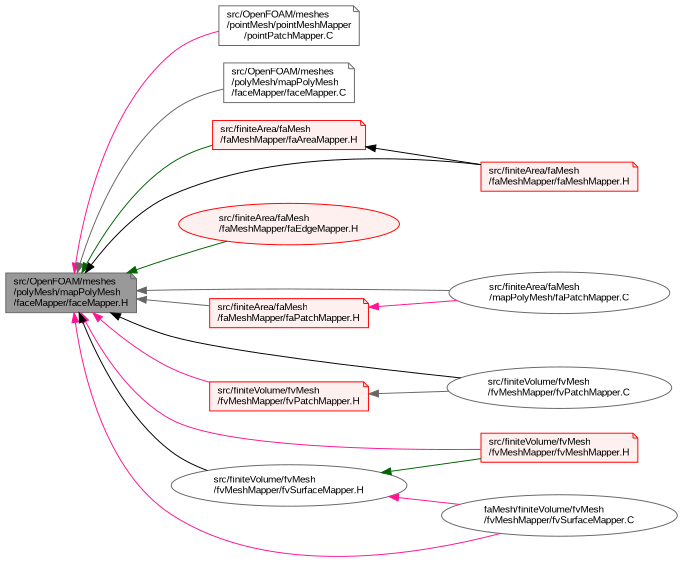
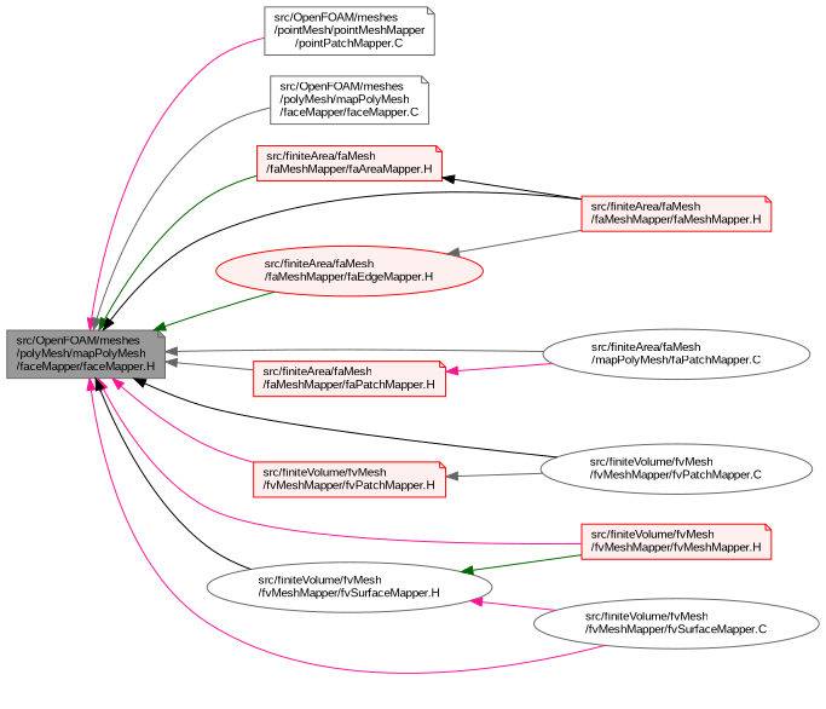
  digraph {
    fontname="Liberation Sans"
    rankdir=LR
    node [color=grey40 fillcolor=white fontname="Liberation Sans" fontsize=10 shape=note style=filled]
    edge [color=deeppink dir=back fontname="Liberation Sans" fontsize=10 labelfontname=Helvetica labelfontsize=10 style=solid]
    n1 [color=gray40 fillcolor=grey60 fontcolor=black height=0.2 label="src/OpenFOAM/meshes\l/polyMesh/mapPolyMesh\l/faceMapper/faceMapper.H" width=0.4]
    n2 [height=0.2 label="src/OpenFOAM/meshes\l/pointMesh/pointMeshMapper\l/pointPatchMapper.C" width=0.4]
    n3 [height=0.2 label="src/OpenFOAM/meshes\l/polyMesh/mapPolyMesh\l/faceMapper/faceMapper.C" width=0.4]
    n4 [color=red fillcolor="#FFF0F0" height=0.2 label="src/finiteArea/faMesh\l/faMeshMapper/faAreaMapper.H" width=0.4]
    n5 [color=red fillcolor="#FFF0F0" height=0.2 label="src/finiteArea/faMesh\l/faMeshMapper/faMeshMapper.H" width=0.4]
    n6 [color=red fillcolor="#FFF0F0" height=0.2 label="src/finiteArea/faMesh\l/faMeshMapper/faEdgeMapper.H" shape=ellipse width=0.4]
    n7 [height=0.2 label="src/finiteArea/faMesh\l/mapPolyMesh/faPatchMapper.C" shape=ellipse width=0.4]
    n8 [color=red fillcolor="#FFF0F0" height=0.2 label="src/finiteArea/faMesh\l/faMeshMapper/faPatchMapper.H" width=0.4]
    n9 [color=red fillcolor="#FFF0F0" height=0.2 label="src/finiteVolume/fvMesh\l/fvMeshMapper/fvMeshMapper.H" width=0.4]
    n10 [height=0.2 label="src/finiteVolume/fvMesh\l/fvMeshMapper/fvPatchMapper.C" shape=ellipse width=0.4]
    n11 [color=red fillcolor="#FFF0F0" height=0.2 label="src/finiteVolume/fvMesh\l/fvMeshMapper/fvPatchMapper.H" width=0.4]
-   n12 [height=0.2 label="faMesh/finiteVolume/fvMesh\l/fvMeshMapper/fvSurfaceMapper.C" shape=ellipse width=0.4]
+   n12 [height=0.2 label="src/finiteVolume/fvMesh\l/fvMeshMapper/fvSurfaceMapper.C" shape=ellipse width=0.4]
    n13 [height=0.2 label="src/finiteVolume/fvMesh\l/fvMeshMapper/fvSurfaceMapper.H" shape=ellipse width=0.4]
    n1 -> n2
    n1 -> n3 [color=gray40]
    n1 -> n4 [color=darkgreen]
    n1 -> n5 [color=black]
    n1 -> n6 [color=darkgreen]
    n1 -> n7 [color=gray40]
    n1 -> n8 [color=gray40]
    n1 -> n9
    n1 -> n10 [color=black]
    n1 -> n11
    n1 -> n12
    n1 -> n13 [color=black]
    n4 -> n5 [color=black]
+   n6 -> n5 [color=gray40]
    n8 -> n7
    n11 -> n10 [color=gray40]
    n13 -> n9 [color=darkgreen]
    n13 -> n12
  }
